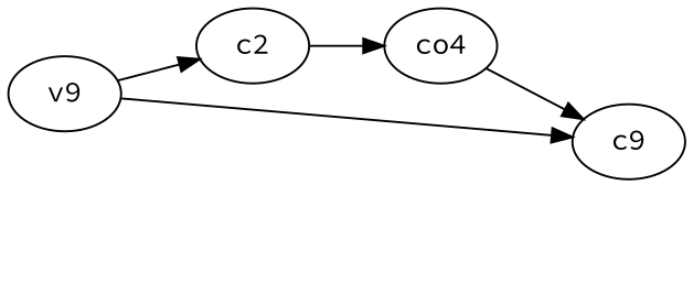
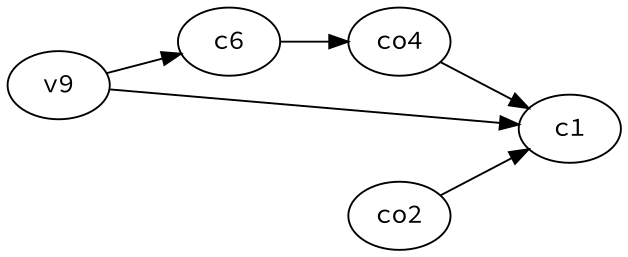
  strict digraph {
    fontname="Source Code Pro"
    rankdir=LR
    node [fontname="Source Code Pro"]
    edge [fontname="Source Code Pro" weight=1]
    n1 [label=co4]
-   c2
-   c1 [label=c9]
+   c2 [label=c6]
+   c1
    n4 [label=v9]
+   co2
    n1 -> c1
    c2 -> n1
    n4 -> c2
    n4 -> c1
+   co2 -> c1
  }
